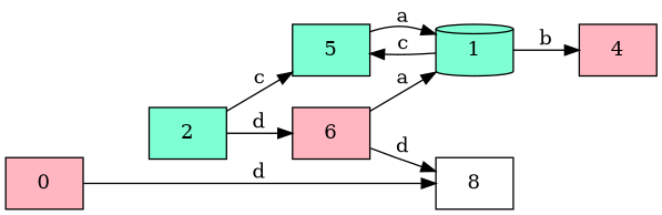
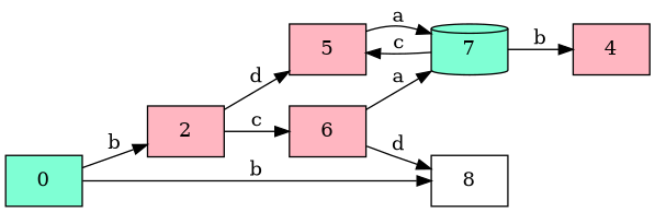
  strict digraph {
    rankdir=LR
    node [fillcolor=lightpink shape=box style=filled]
-   0
-   2 [fillcolor=aquamarine]
+   0 [fillcolor=aquamarine]
+   2
    8 [fillcolor=white]
-   5 [fillcolor=aquamarine]
+   5
    6
-   1 [fillcolor=aquamarine shape=cylinder]
+   1 [fillcolor=aquamarine shape=cylinder label=7]
    4
-   0 -> 8 [label=d]
-   2 -> 5 [label=c]
-   2 -> 6 [label=d]
+   0 -> 2 [label=b]
+   0 -> 8 [label=b]
+   2 -> 5 [label=d]
+   2 -> 6 [label=c]
    5 -> 1 [label=a]
    6 -> 8 [label=d]
    6 -> 1 [label=a]
    1 -> 5 [label=c]
    1 -> 4 [label=b]
  }
